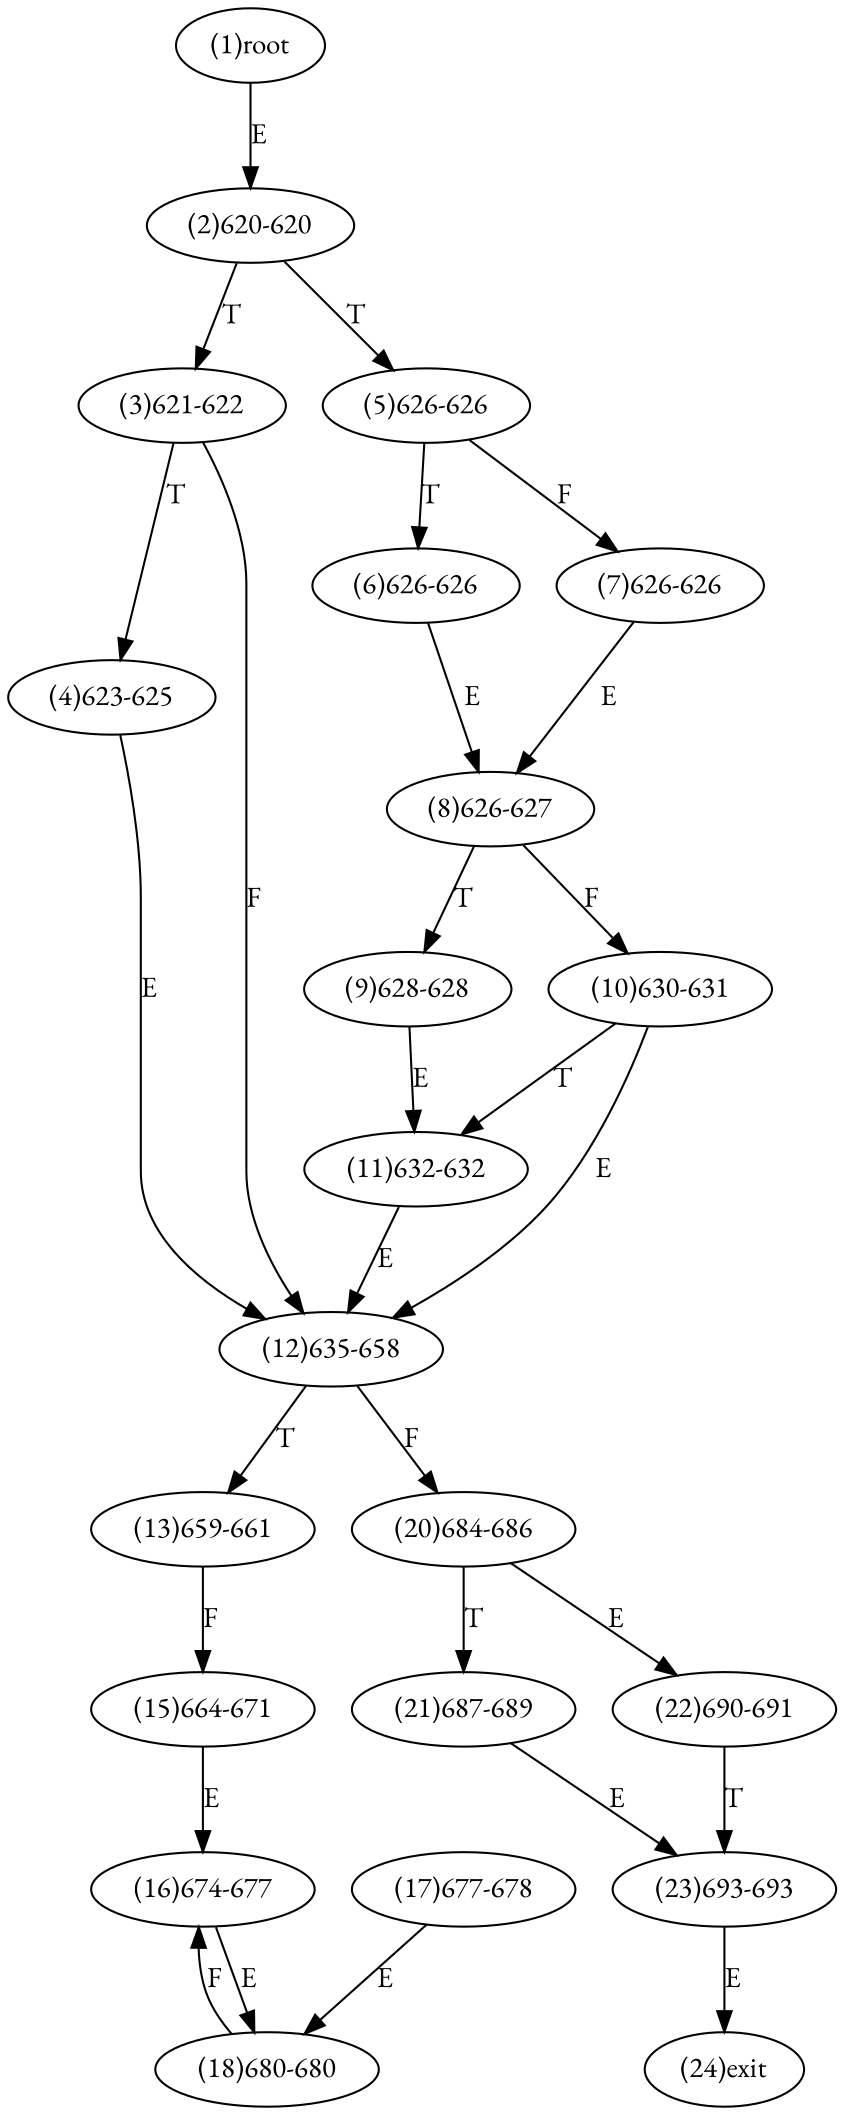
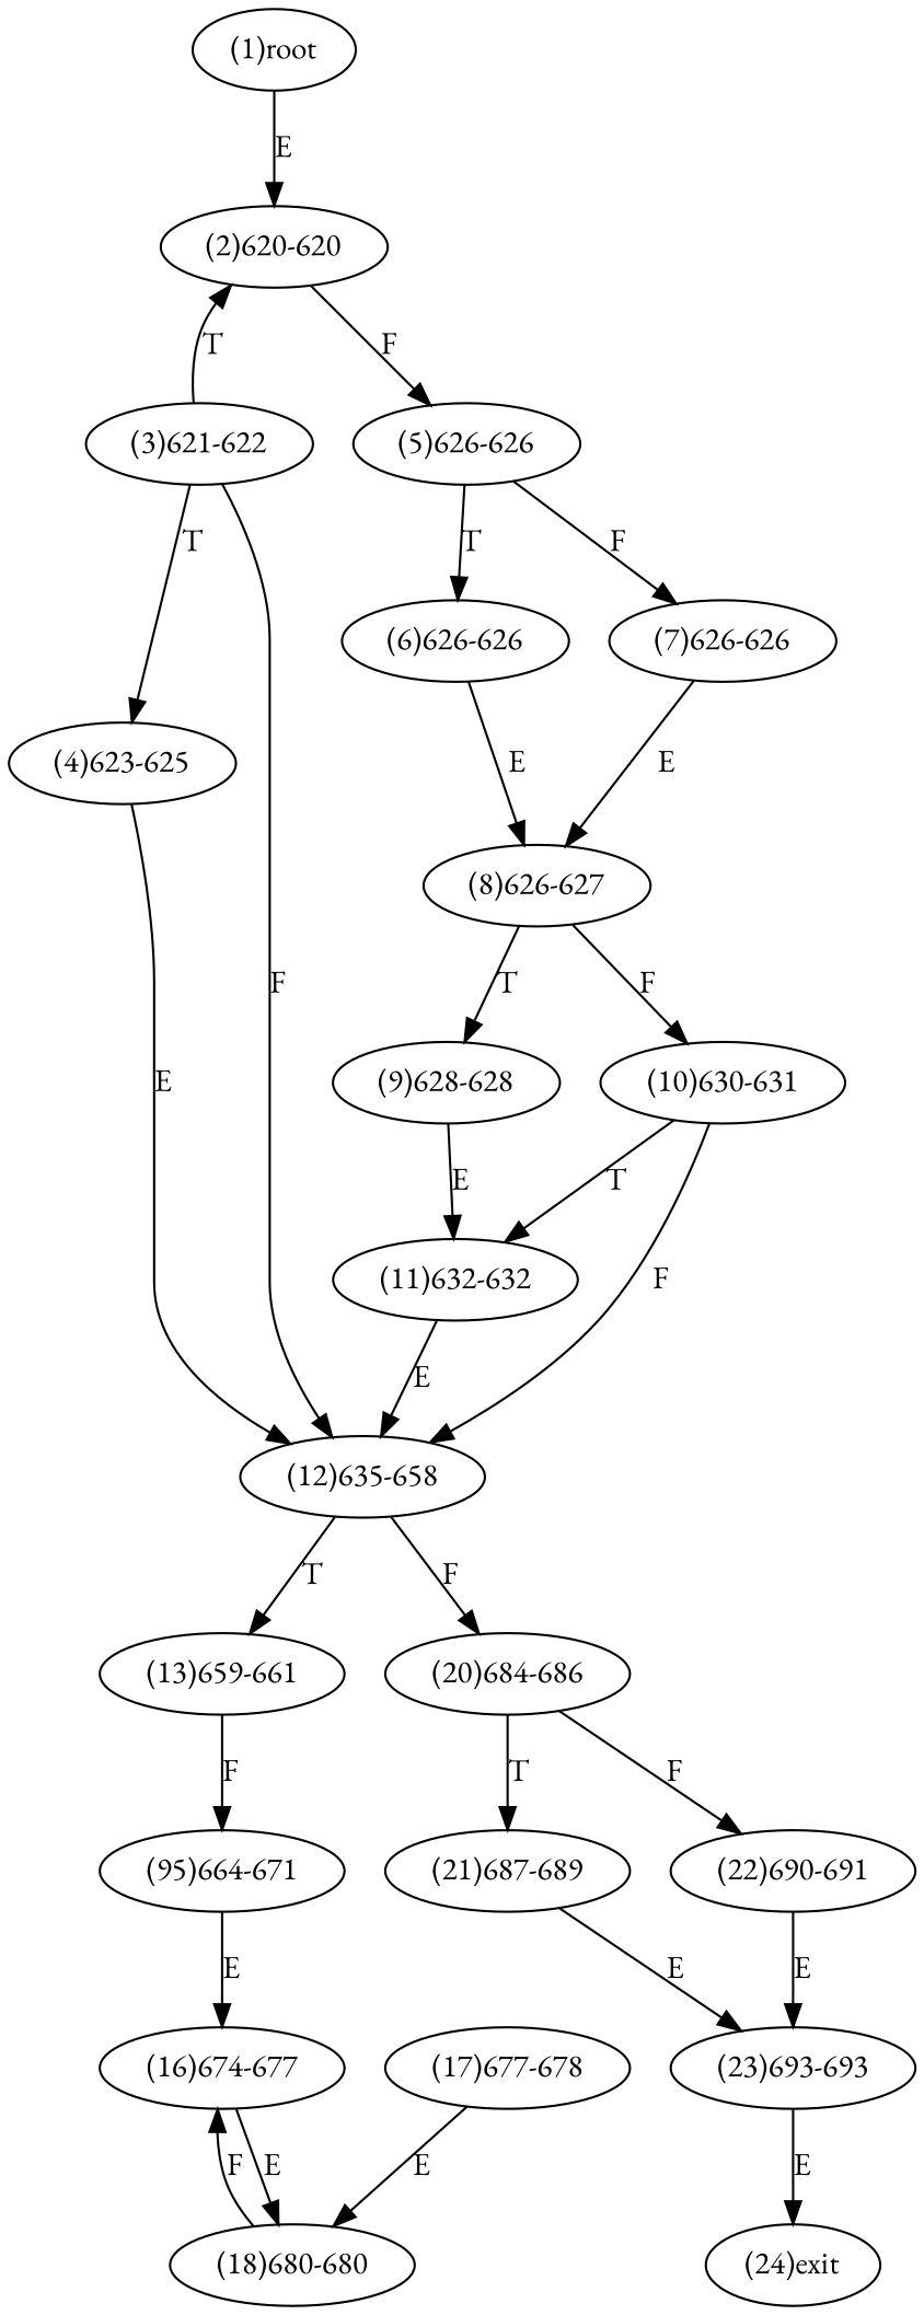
  digraph {
    fontname="EB Garamond"
    node [fontname="EB Garamond"]
    edge [fontname="EB Garamond"]
    n1 [label="(1)root"]
    n2 [label="(2)620-620"]
    n3 [label="(3)621-622"]
    n4 [label="(5)626-626"]
    n5 [label="(4)623-625"]
    n6 [label="(12)635-658"]
    n7 [label="(6)626-626"]
    n8 [label="(7)626-626"]
    n9 [label="(13)659-661"]
    n10 [label="(20)684-686"]
    n11 [label="(8)626-627"]
    n12 [label="(9)628-628"]
    n13 [label="(10)630-631"]
    n14 [label="(11)632-632"]
-   n15 [label="(15)664-671"]
+   n15 [label="(95)664-671"]
    n16 [label="(21)687-689"]
    n17 [label="(22)690-691"]
    n18 [label="(16)674-677"]
    n19 [label="(18)680-680"]
    n20 [label="(17)677-678"]
    n21 [label="(23)693-693"]
    n22 [label="(24)exit"]
    n1 -> n2 [label=E]
-   n2 -> n3 [label=T]
-   n2 -> n4 [label=T]
+   n3 -> n2 [label=T]
+   n2 -> n4 [label=F]
    n3 -> n5 [label=T]
    n3 -> n6 [label=F]
    n4 -> n7 [label=T]
    n4 -> n8 [label=F]
    n5 -> n6 [label=E]
    n6 -> n9 [label=T]
    n6 -> n10 [label=F]
    n7 -> n11 [label=E]
    n8 -> n11 [label=E]
    n9 -> n15 [label=F]
    n10 -> n16 [label=T]
-   n10 -> n17 [label=E]
+   n10 -> n17 [label=F]
    n11 -> n12 [label=T]
    n11 -> n13 [label=F]
    n12 -> n14 [label=E]
-   n13 -> n6 [label=E]
+   n13 -> n6 [label=F]
    n13 -> n14 [label=T]
    n14 -> n6 [label=E]
    n15 -> n18 [label=E]
    n16 -> n21 [label=E]
-   n17 -> n21 [label=T]
+   n17 -> n21 [label=E]
    n18 -> n19 [label=E]
    n19 -> n18 [label=F]
    n20 -> n19 [label=E]
    n21 -> n22 [label=E]
  }
